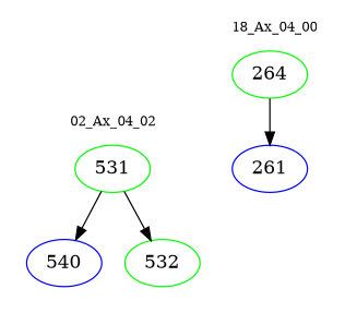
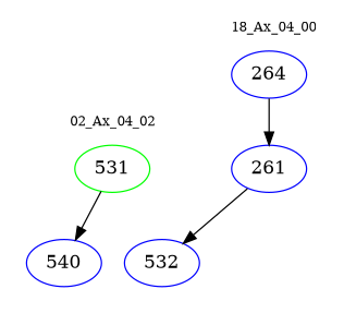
  digraph {
    node [color=blue]
    edge [color=black]
    n1 [color=green label=531]
-   n2 [color=green label=532]
+   n2 [label=532]
    n3 [label=540]
-   n4 [color=green label=264]
+   n4 [label=264]
    n5 [label=261]
    subgraph cluster_1 {
      color=white
      fontsize=10
      label="02_Ax_04_02"
      n1
      n2
      n3
    }
    subgraph cluster_2 {
      color=white
      fontsize=10
      label="18_Ax_04_00"
      n4
      n5
    }
-   n1 -> n2
+   n5 -> n2
    n1 -> n3
    n4 -> n5
  }
